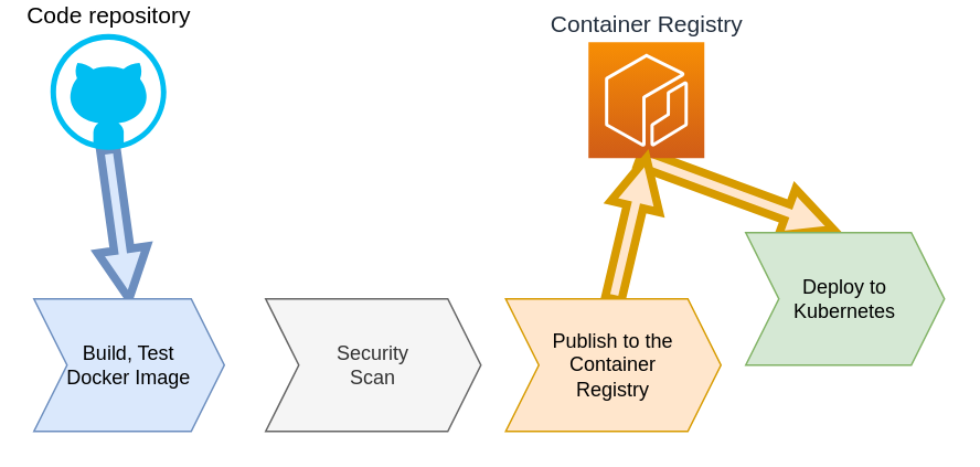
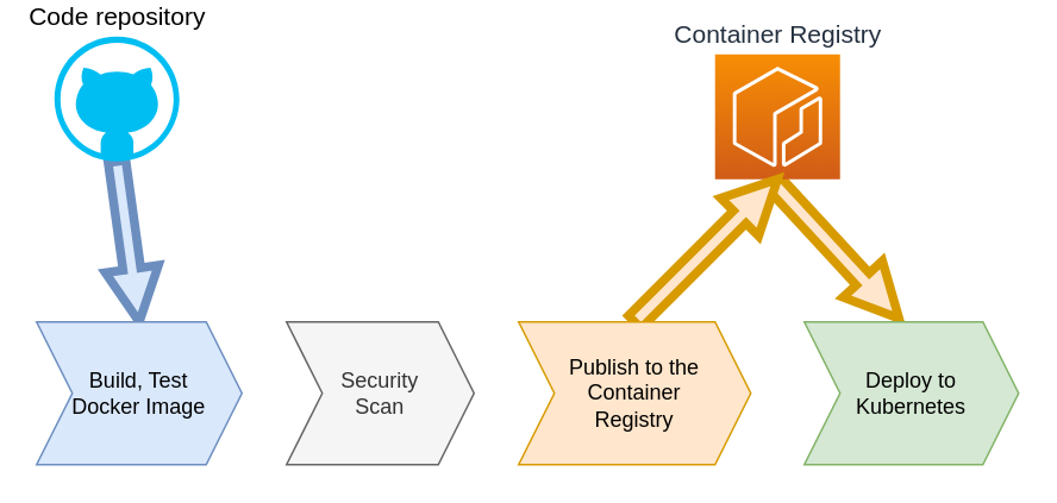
  <mxCell id="0" />
  <mxCell id="1" parent="0" />
  <mxCell id="2" style="edgeStyle=orthogonalEdgeStyle;shape=arrow;rounded=0;orthogonalLoop=1;jettySize=auto;html=1;strokeColor=#d79b00;strokeWidth=5;entryX=0.442;entryY=-0.025;entryDx=0;entryDy=0;entryPerimeter=0;exitX=0.444;exitY=1;exitDx=0;exitDy=0;exitPerimeter=0;fillColor=#ffe6cc;" edge="1" parent="1" source="8" target="7"><mxGeometry relative="1" as="geometry"><mxPoint x="675" y="50" as="targetPoint" /><mxPoint x="440" y="40" as="sourcePoint" /></mxGeometry></mxCell>
  <mxCell id="3" style="edgeStyle=orthogonalEdgeStyle;shape=arrow;rounded=0;orthogonalLoop=1;jettySize=auto;html=1;strokeColor=#6c8ebf;strokeWidth=5;fillColor=#dae8fc;" edge="1" parent="1" source="4" target="5"><mxGeometry relative="1" as="geometry" /></mxCell>
  <mxCell id="4" value="&lt;font style=&quot;font-size: 14px&quot;&gt;Code repository&lt;/font&gt;" style="verticalLabelPosition=top;html=1;verticalAlign=bottom;align=center;strokeColor=none;fillColor=#00BEF2;shape=mxgraph.azure.github_code;pointerEvents=1;labelPosition=center;" vertex="1" parent="1"><mxGeometry x="30" y="20" width="70" height="70" as="geometry" /></mxCell>
  <mxCell id="5" value="Build, Test&lt;br&gt;Docker Image" style="shape=step;perimeter=stepPerimeter;whiteSpace=wrap;html=1;fixedSize=1;fillColor=#dae8fc;strokeColor=#6c8ebf;" vertex="1" parent="1"><mxGeometry x="20" y="180" width="115" height="80" as="geometry" /></mxCell>
- <mxCell id="6" value="Security&lt;br&gt;Scan" style="shape=step;perimeter=stepPerimeter;whiteSpace=wrap;html=1;fixedSize=1;fillColor=#f5f5f5;strokeColor=#666666;fontColor=#333333;" vertex="1" parent="1"><mxGeometry x="160" y="180" width="130" height="80" as="geometry" /></mxCell>
- <mxCell id="7" value="Deploy to&lt;br&gt;Kubernetes" style="shape=step;perimeter=stepPerimeter;whiteSpace=wrap;html=1;fixedSize=1;fillColor=#d5e8d4;strokeColor=#82b366;" vertex="1" parent="1"><mxGeometry x="450" y="140" width="120" height="80" as="geometry" /></mxCell>
- <mxCell id="8" value="&lt;font style=&quot;font-size: 14px&quot;&gt;Container Registry&lt;/font&gt;" style="outlineConnect=0;fontColor=#232F3E;gradientColor=#F78E04;gradientDirection=north;fillColor=#D05C17;strokeColor=#ffffff;dashed=0;verticalLabelPosition=top;verticalAlign=bottom;align=center;html=1;fontSize=12;fontStyle=0;aspect=fixed;shape=mxgraph.aws4.resourceIcon;resIcon=mxgraph.aws4.ecr;labelPosition=center;" vertex="1" parent="1"><mxGeometry x="355" y="25" width="70" height="70" as="geometry" /></mxCell>
+ <mxCell id="6" value="Security&lt;br&gt;Scan" style="shape=step;perimeter=stepPerimeter;whiteSpace=wrap;html=1;fixedSize=1;fillColor=#f5f5f5;strokeColor=#666666;fontColor=#333333;" vertex="1" parent="1"><mxGeometry x="160" y="180" width="105" height="80" as="geometry" /></mxCell>
+ <mxCell id="7" value="Deploy to&lt;br&gt;Kubernetes" style="shape=step;perimeter=stepPerimeter;whiteSpace=wrap;html=1;fixedSize=1;fillColor=#d5e8d4;strokeColor=#82b366;" vertex="1" parent="1"><mxGeometry x="450" y="180" width="120" height="80" as="geometry" /></mxCell>
+ <mxCell id="8" value="&lt;font style=&quot;font-size: 14px&quot;&gt;Container Registry&lt;/font&gt;" style="outlineConnect=0;fontColor=#232F3E;gradientColor=#F78E04;gradientDirection=north;fillColor=#D05C17;strokeColor=#ffffff;dashed=0;verticalLabelPosition=top;verticalAlign=bottom;align=center;html=1;fontSize=12;fontStyle=0;aspect=fixed;shape=mxgraph.aws4.resourceIcon;resIcon=mxgraph.aws4.ecr;labelPosition=center;" vertex="1" parent="1"><mxGeometry x="400" y="30" width="70" height="70" as="geometry" /></mxCell>
  <mxCell id="9" style="edgeStyle=orthogonalEdgeStyle;shape=arrow;rounded=0;orthogonalLoop=1;jettySize=auto;html=1;exitX=0.5;exitY=0;exitDx=0;exitDy=0;strokeColor=#d79b00;strokeWidth=5;fillColor=#ffe6cc;" edge="1" parent="1" source="10" target="8"><mxGeometry relative="1" as="geometry"><mxPoint x="480" y="110" as="targetPoint" /></mxGeometry></mxCell>
- <mxCell id="10" value="Publish to the&lt;br&gt;Container &lt;br&gt;Registry" style="shape=step;perimeter=stepPerimeter;whiteSpace=wrap;html=1;fixedSize=1;fillColor=#ffe6cc;strokeColor=#d79b00;" vertex="1" parent="1"><mxGeometry x="305" y="180" width="130" height="80" as="geometry" /></mxCell>
+ <mxCell id="10" value="Publish to the&lt;br&gt;Container &lt;br&gt;Registry" style="shape=step;perimeter=stepPerimeter;whiteSpace=wrap;html=1;fixedSize=1;fillColor=#ffe6cc;strokeColor=#d79b00;" vertex="1" parent="1"><mxGeometry x="290" y="180" width="130" height="80" as="geometry" /></mxCell>
